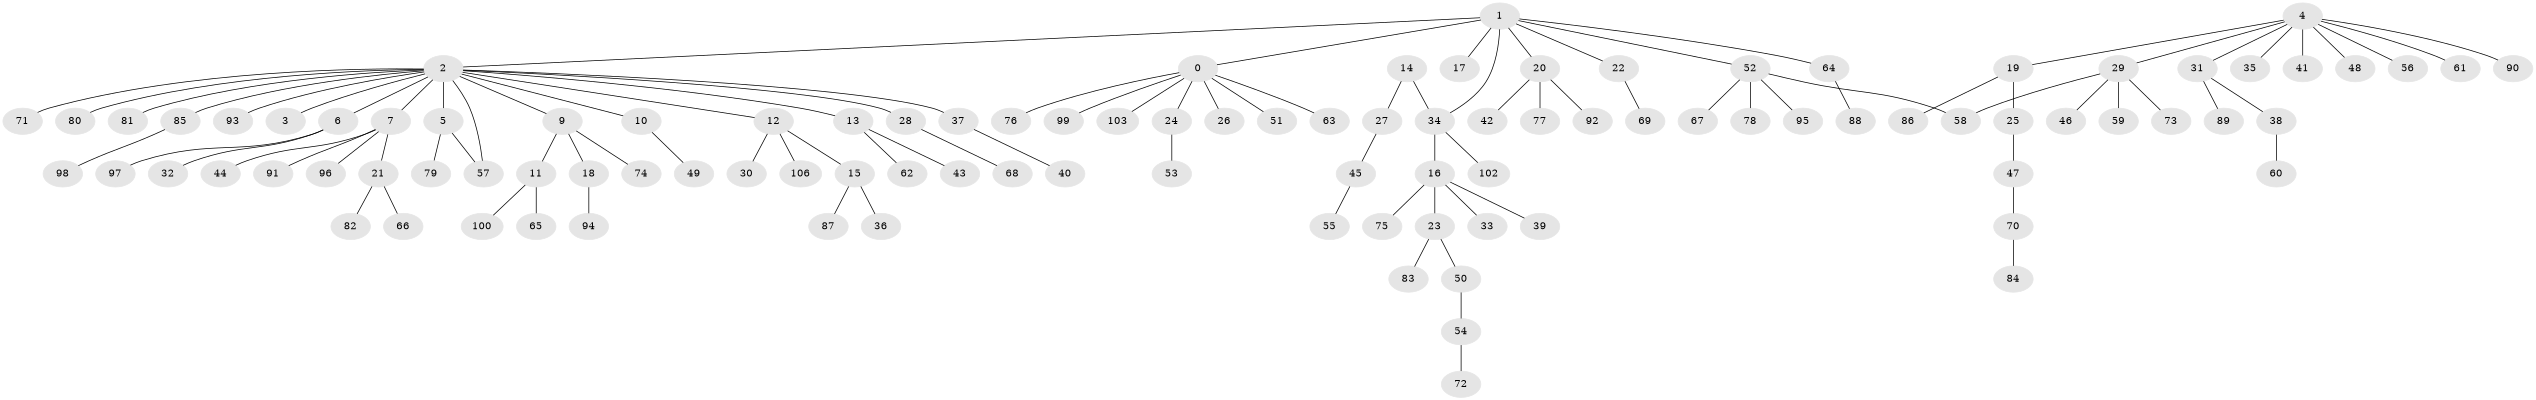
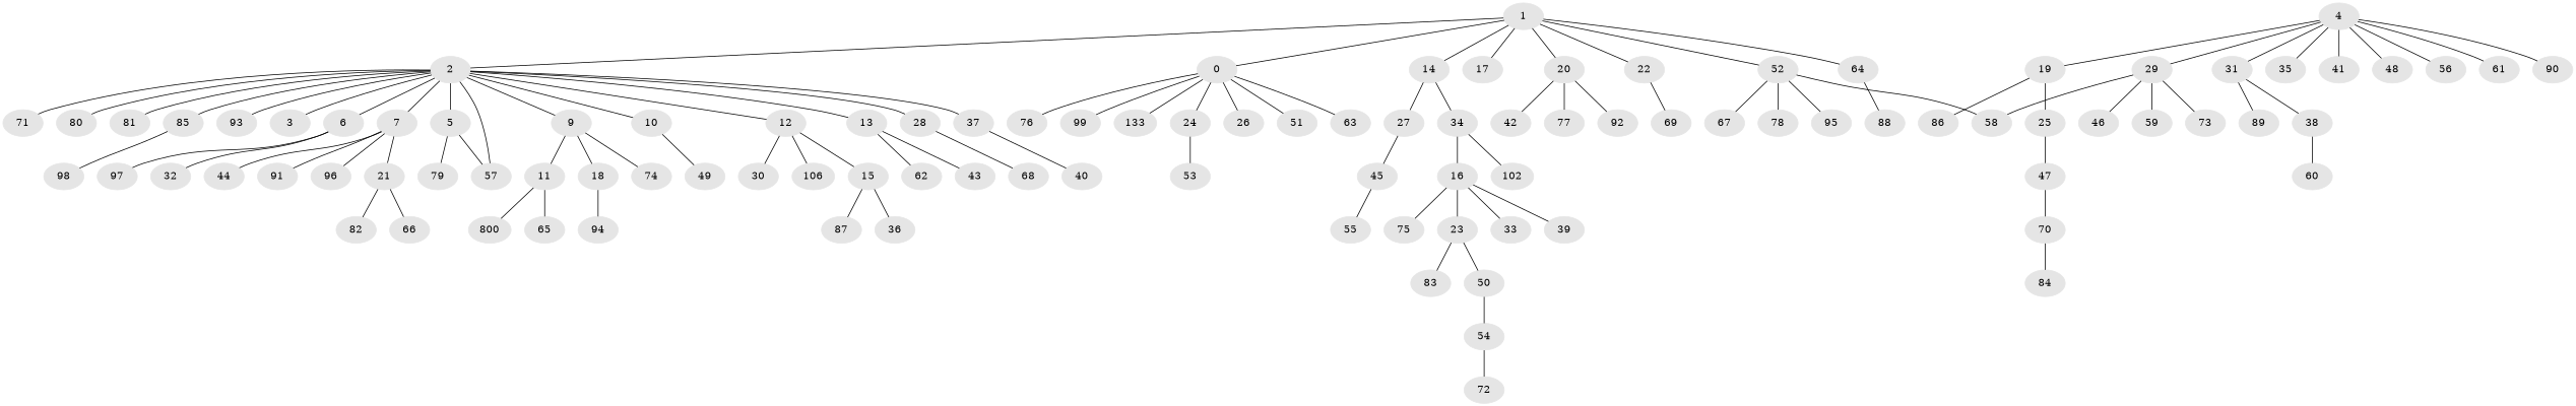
  graph {
    node [color=gray90 style=filled]
    1
    2
    n3 [label=0]
    14
    17
    20
    22
    52
    64
    3
    5
    6
    7
    9
    10
    12
    13
    28
    37
    57
    71
    80
    81
    85
    93
    24
    26
    51
    63
    76
    99
-   103
+   103 [label=133]
    27
    34
    16
    23
    33
    39
    75
    42
    77
    92
    69
    58
    67
    78
    95
    88
    79
    32
    97
    21
    44
    91
    96
    11
    18
    74
    49
    15
    30
    n62 [label=106]
    43
    62
    68
    40
    98
    4
    19
    29
    31
    35
    41
    48
    56
    61
    90
    25
    86
    46
    59
    73
    38
    89
    66
    82
    53
    65
-   100
+   100 [label=800]
    94
    36
    87
    45
    102
    50
    83
    47
    54
    70
    55
    60
    84
    72
    1 -- 2
    1 -- n3
-   1 -- 34
+   1 -- 14
    1 -- 17
    1 -- 20
    1 -- 22
    1 -- 52
    1 -- 64
    2 -- 3
    2 -- 5
    2 -- 6
    2 -- 7
    2 -- 9
    2 -- 10
    2 -- 12
    2 -- 13
    2 -- 28
    2 -- 37
    2 -- 57
    2 -- 71
    2 -- 80
    2 -- 81
    2 -- 85
    2 -- 93
    n3 -- 24
    n3 -- 26
    n3 -- 51
    n3 -- 63
    n3 -- 76
    n3 -- 99
    n3 -- 103
    14 -- 27
    14 -- 34
    20 -- 42
    20 -- 77
    20 -- 92
    22 -- 69
    52 -- 58
    52 -- 67
    52 -- 78
    52 -- 95
    64 -- 88
    5 -- 57
    5 -- 79
    6 -- 32
    6 -- 97
    7 -- 21
    7 -- 44
    7 -- 91
    7 -- 96
    9 -- 11
    9 -- 18
    9 -- 74
    10 -- 49
    12 -- 15
    12 -- 30
    12 -- n62
    13 -- 43
    13 -- 62
    28 -- 68
    37 -- 40
    85 -- 98
    24 -- 53
    27 -- 45
    34 -- 16
    34 -- 102
    16 -- 23
    16 -- 33
    16 -- 39
    16 -- 75
    23 -- 50
    23 -- 83
    21 -- 66
    21 -- 82
    11 -- 65
    11 -- 100
    18 -- 94
    15 -- 36
    15 -- 87
    4 -- 19
    4 -- 29
    4 -- 31
    4 -- 35
    4 -- 41
    4 -- 48
    4 -- 56
    4 -- 61
    4 -- 90
    19 -- 25
    19 -- 86
    29 -- 58
    29 -- 46
    29 -- 59
    29 -- 73
    31 -- 38
    31 -- 89
    25 -- 47
    38 -- 60
    45 -- 55
    50 -- 54
    47 -- 70
    54 -- 72
    70 -- 84
  }
